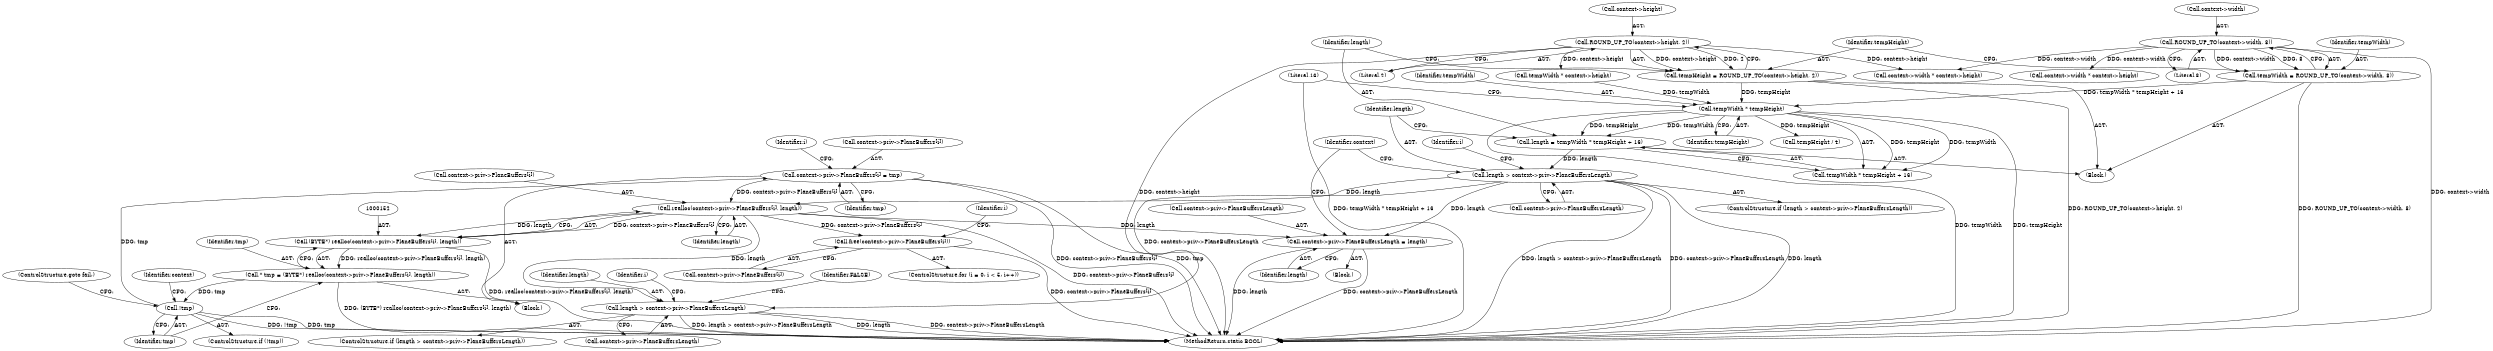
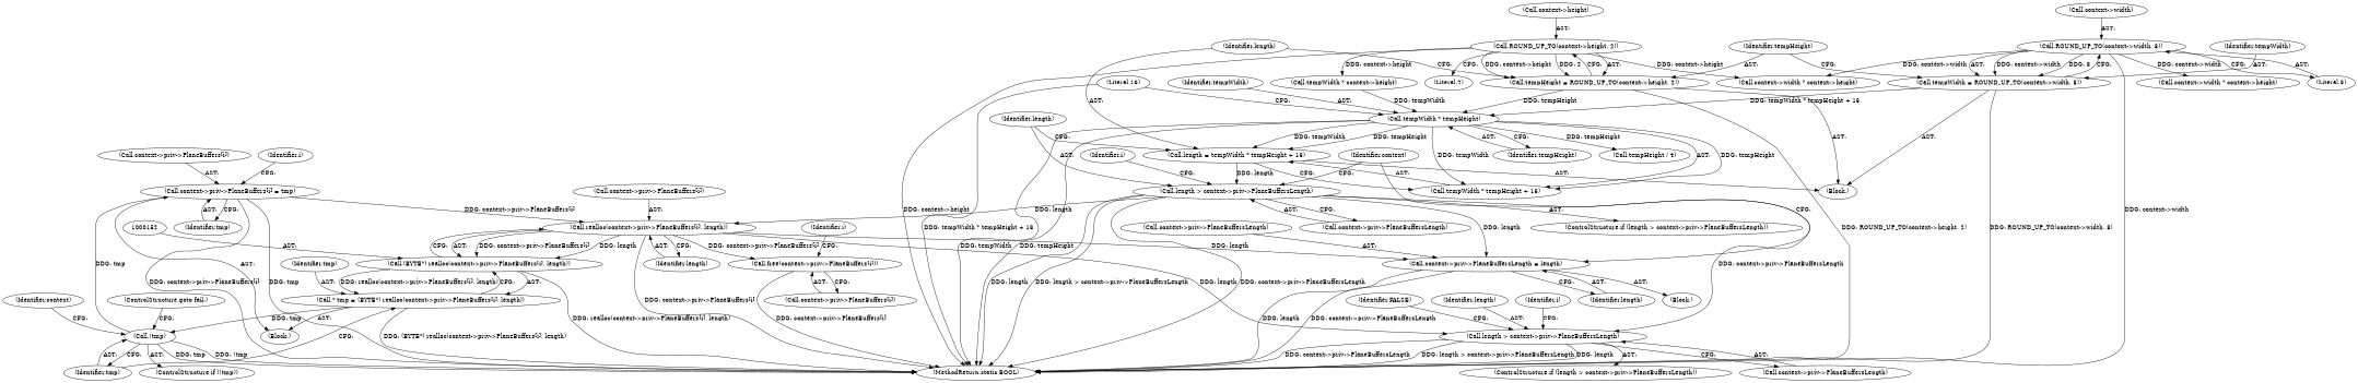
  digraph {
    n1 [label="(Call,context->priv->PlaneBuffers[i] = tmp)"]
    n2 [label="(Call,realloc(context->priv->PlaneBuffers[i], length))"]
    n3 [label="(Identifier,tmp)"]
    n4 [label="(MethodReturn,static BOOL)"]
    n5 [label="(Block,)"]
    n6 [label="(Call,(BYTE*) realloc(context->priv->PlaneBuffers[i], length))"]
    n7 [label="(Call,context->priv->PlaneBuffersLength = length)"]
    n8 [label="(Call,length > context->priv->PlaneBuffersLength)"]
    n9 [label="(Call,free(context->priv->PlaneBuffers[i]))"]
    n10 [label="(Identifier,length)"]
    n11 [label="(Call,!tmp)"]
    n12 [label="(Identifier,tmp)"]
    n13 [label="(ControlStructure,if (!tmp))"]
    n14 [label="(Call,* tmp = (BYTE*) realloc(context->priv->PlaneBuffers[i], length))"]
    n15 [label="(Block,)"]
    n16 [label="(Identifier,length)"]
    n17 [label="(ControlStructure,if (length > context->priv->PlaneBuffersLength))"]
    n18 [label="(Call,context->priv->PlaneBuffersLength)"]
-   n19 [label="(ControlStructure,for (i = 0; i < 5; i++))"]
    n20 [label="(Call,context->priv->PlaneBuffers[i])"]
    n21 [label="(Call,length > context->priv->PlaneBuffersLength)"]
    n22 [label="(ControlStructure,if (length > context->priv->PlaneBuffersLength))"]
    n23 [label="(Call,context->priv->PlaneBuffersLength)"]
    n24 [label="(Call,length = tempWidth * tempHeight + 16)"]
    n25 [label="(Call,tempWidth * tempHeight + 16)"]
    n26 [label="(Block,)"]
    n27 [label="(Call,tempWidth * tempHeight)"]
    n28 [label="(Identifier,tempHeight)"]
    n29 [label="(Call,tempHeight / 4)"]
    n30 [label="(Call,tempWidth * context->height)"]
    n31 [label="(Call,tempWidth = ROUND_UP_TO(context->width, 8))"]
    n32 [label="(Call,ROUND_UP_TO(context->width, 8))"]
    n33 [label="(Call,context->width * context->height)"]
    n34 [label="(Call,context->width * context->height)"]
    n35 [label="(Literal,8)"]
    n36 [label="(Call,tempHeight = ROUND_UP_TO(context->height, 2))"]
    n37 [label="(Call,ROUND_UP_TO(context->height, 2))"]
    n38 [label="(Literal,2)"]
    n39 [label="(Identifier,tempHeight)"]
    n40 [label="(Literal,16)"]
    n41 [label="(Identifier,tmp)"]
    n42 [label="(Identifier,context)"]
    n43 [label="(Identifier,length)"]
    n44 [label="(Call,context->height)"]
    n45 [label="(Identifier,i)"]
    n46 [label="(Identifier,length)"]
    n47 [label="(Identifier,tempWidth)"]
    n48 [label="(Call,context->priv->PlaneBuffersLength)"]
    n49 [label="(Identifier,i)"]
    n50 [label="(Identifier,context)"]
    n51 [label="(Identifier,i)"]
    n52 [label="(Call,context->width)"]
    n53 [label="(Identifier,tempWidth)"]
    n54 [label="(Call,context->priv->PlaneBuffers[i])"]
    n55 [label="(Identifier,FALSE)"]
    n56 [label="(Identifier,i)"]
    n57 [label="(Identifier,length)"]
    n58 [label="(Call,context->priv->PlaneBuffers[i])"]
    n59 [label="(ControlStructure,goto fail;)"]
    1000152
    n1 -> n2 [label="DDG: context->priv->PlaneBuffers[i]"]
    n1 -> n3 [label="CFG: "]
    n1 -> n4 [label="DDG: context->priv->PlaneBuffers[i]"]
    n1 -> n4 [label="DDG: tmp"]
    n1 -> n5 [label="AST: "]
    n2 -> n4 [label="DDG: context->priv->PlaneBuffers[i]"]
    n2 -> n6 [label="AST: "]
    n2 -> n6 [label="DDG: context->priv->PlaneBuffers[i]"]
    n2 -> n6 [label="DDG: length"]
    n2 -> n7 [label="DDG: length"]
    n2 -> n8 [label="DDG: length"]
    n2 -> n9 [label="DDG: context->priv->PlaneBuffers[i]"]
    n2 -> n10 [label="CFG: "]
    n3 -> n1 [label="AST: "]
    n6 -> n2 [label="CFG: "]
    n6 -> n4 [label="DDG: realloc(context->priv->PlaneBuffers[i], length)"]
    n6 -> n14 [label="AST: "]
    n6 -> n14 [label="DDG: realloc(context->priv->PlaneBuffers[i], length)"]
    n7 -> n4 [label="DDG: length"]
    n7 -> n4 [label="DDG: context->priv->PlaneBuffersLength"]
    n7 -> n15 [label="AST: "]
    n7 -> n16 [label="CFG: "]
    n8 -> n4 [label="DDG: length > context->priv->PlaneBuffersLength"]
    n8 -> n4 [label="DDG: length"]
    n8 -> n4 [label="DDG: context->priv->PlaneBuffersLength"]
    n8 -> n17 [label="AST: "]
    n8 -> n18 [label="CFG: "]
    n9 -> n4 [label="DDG: context->priv->PlaneBuffers[i]"]
-   n9 -> n19 [label="AST: "]
    n9 -> n20 [label="CFG: "]
    n10 -> n2 [label="AST: "]
    n11 -> n1 [label="DDG: tmp"]
    n11 -> n4 [label="DDG: tmp"]
    n11 -> n4 [label="DDG: !tmp"]
    n11 -> n12 [label="CFG: "]
    n11 -> n13 [label="AST: "]
    n12 -> n11 [label="AST: "]
    n12 -> n14 [label="CFG: "]
    n14 -> n4 [label="DDG: (BYTE*) realloc(context->priv->PlaneBuffers[i], length)"]
    n14 -> n5 [label="AST: "]
    n14 -> n6 [label="CFG: "]
    n14 -> n11 [label="DDG: tmp"]
    n16 -> n7 [label="AST: "]
    n18 -> n8 [label="AST: "]
    n20 -> n9 [label="AST: "]
    n21 -> n2 [label="DDG: length"]
    n21 -> n4 [label="DDG: length > context->priv->PlaneBuffersLength"]
    n21 -> n4 [label="DDG: context->priv->PlaneBuffersLength"]
    n21 -> n4 [label="DDG: length"]
    n21 -> n7 [label="DDG: length"]
    n21 -> n8 [label="DDG: context->priv->PlaneBuffersLength"]
    n21 -> n22 [label="AST: "]
    n21 -> n23 [label="CFG: "]
    n23 -> n21 [label="AST: "]
    n24 -> n21 [label="DDG: length"]
    n24 -> n25 [label="CFG: "]
    n24 -> n26 [label="AST: "]
    n25 -> n24 [label="AST: "]
    n27 -> n4 [label="DDG: tempWidth"]
    n27 -> n4 [label="DDG: tempHeight"]
    n27 -> n24 [label="DDG: tempWidth"]
    n27 -> n24 [label="DDG: tempHeight"]
    n27 -> n25 [label="AST: "]
    n27 -> n25 [label="DDG: tempWidth"]
    n27 -> n25 [label="DDG: tempHeight"]
    n27 -> n28 [label="CFG: "]
    n27 -> n29 [label="DDG: tempHeight"]
    n28 -> n27 [label="AST: "]
    n30 -> n27 [label="DDG: tempWidth"]
    n31 -> n4 [label="DDG: ROUND_UP_TO(context->width, 8)"]
    n31 -> n26 [label="AST: "]
    n31 -> n27 [label="DDG: tempWidth * tempHeight + 16"]
    n31 -> n32 [label="CFG: "]
    n32 -> n4 [label="DDG: context->width"]
    n32 -> n31 [label="AST: "]
    n32 -> n31 [label="DDG: context->width"]
    n32 -> n31 [label="DDG: 8"]
    n32 -> n33 [label="DDG: context->width"]
    n32 -> n34 [label="DDG: context->width"]
    n32 -> n35 [label="CFG: "]
    n35 -> n32 [label="AST: "]
    n36 -> n4 [label="DDG: ROUND_UP_TO(context->height, 2)"]
    n36 -> n26 [label="AST: "]
    n36 -> n27 [label="DDG: tempHeight"]
    n36 -> n37 [label="CFG: "]
    n37 -> n4 [label="DDG: context->height"]
    n37 -> n30 [label="DDG: context->height"]
    n37 -> n33 [label="DDG: context->height"]
    n37 -> n36 [label="AST: "]
    n37 -> n36 [label="DDG: context->height"]
    n37 -> n36 [label="DDG: 2"]
    n37 -> n38 [label="CFG: "]
-   n38 -> n37 [label="AST: "]
    n39 -> n31 [label="CFG: "]
    n39 -> n36 [label="AST: "]
    n40 -> n4 [label="DDG: tempWidth * tempHeight + 16"]
    n40 -> n27 [label="CFG: "]
    n41 -> n14 [label="AST: "]
    n42 -> n7 [label="CFG: "]
    n42 -> n21 [label="CFG: "]
    n43 -> n24 [label="AST: "]
    n43 -> n36 [label="CFG: "]
    n44 -> n37 [label="AST: "]
    n45 -> n21 [label="CFG: "]
    n46 -> n8 [label="AST: "]
    n47 -> n27 [label="AST: "]
    n48 -> n7 [label="AST: "]
    n49 -> n8 [label="CFG: "]
    n50 -> n11 [label="CFG: "]
    n51 -> n1 [label="CFG: "]
    n52 -> n32 [label="AST: "]
    n53 -> n31 [label="AST: "]
    n54 -> n2 [label="AST: "]
    n55 -> n8 [label="CFG: "]
    n56 -> n9 [label="CFG: "]
    n57 -> n21 [label="AST: "]
    n57 -> n24 [label="CFG: "]
    n58 -> n1 [label="AST: "]
    n59 -> n11 [label="CFG: "]
    1000152 -> n6 [label="AST: "]
  }
